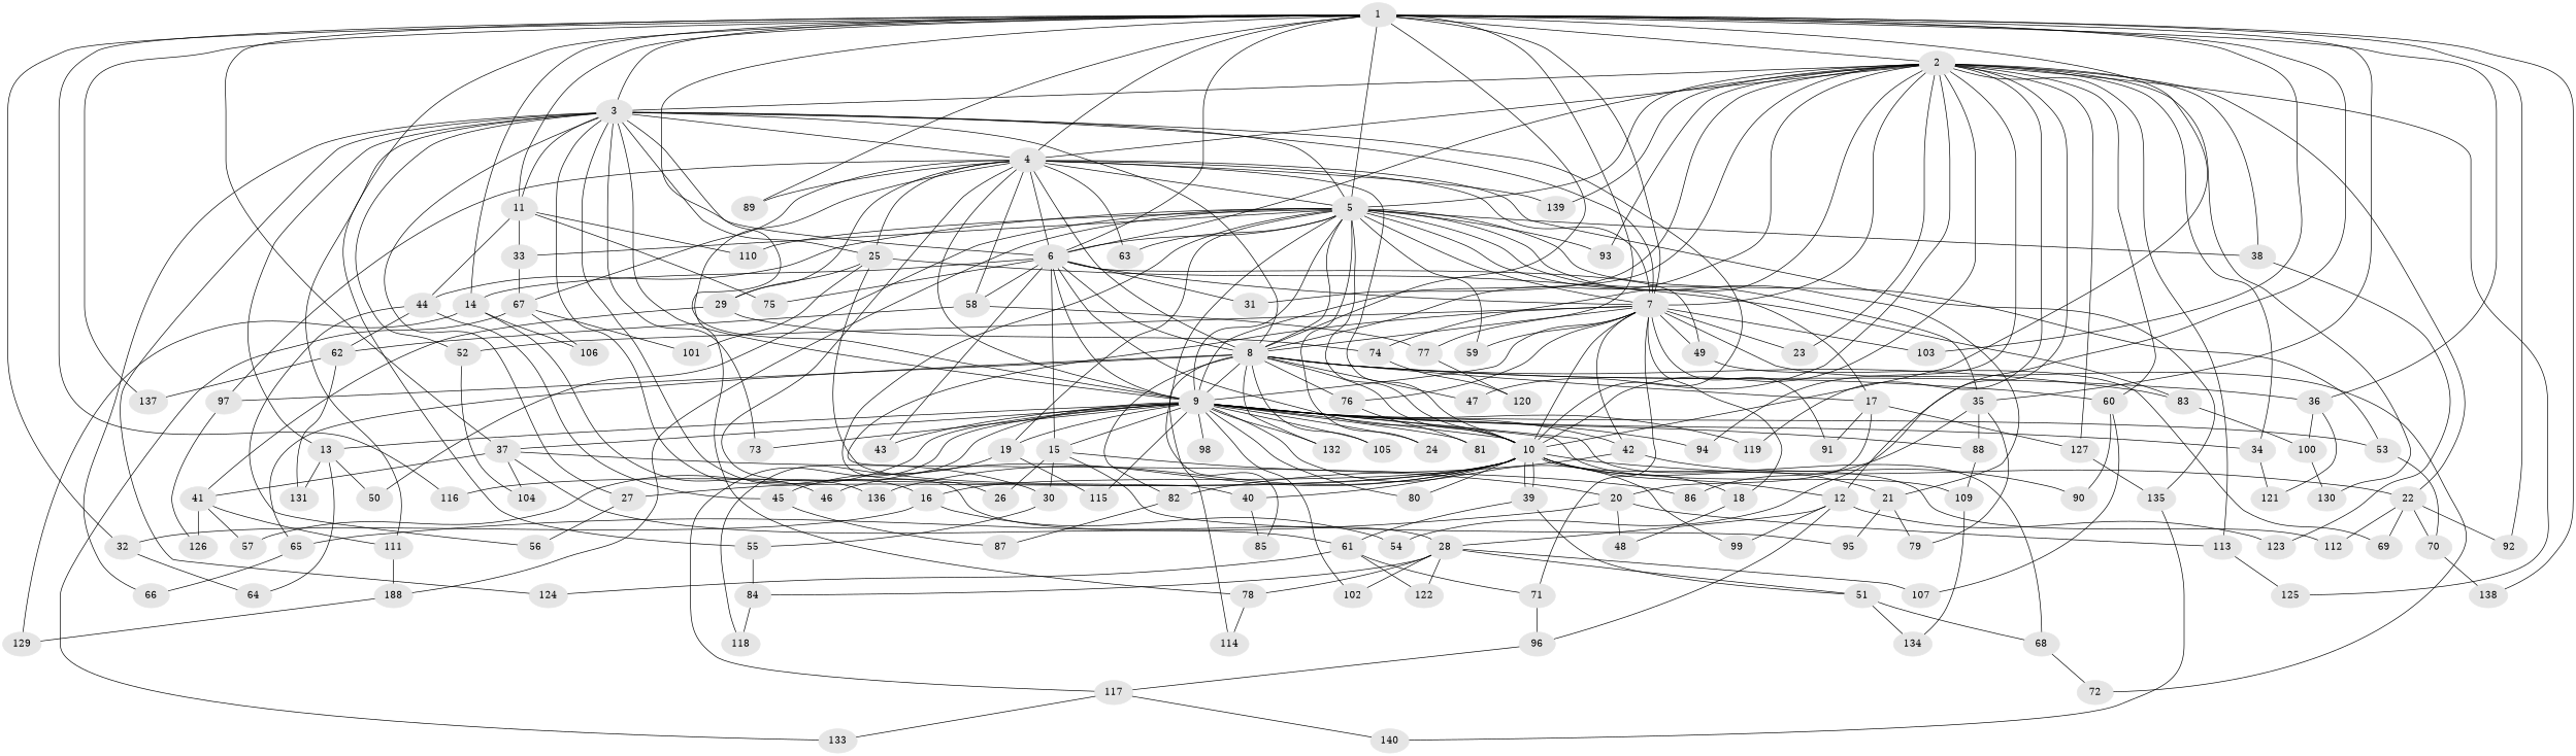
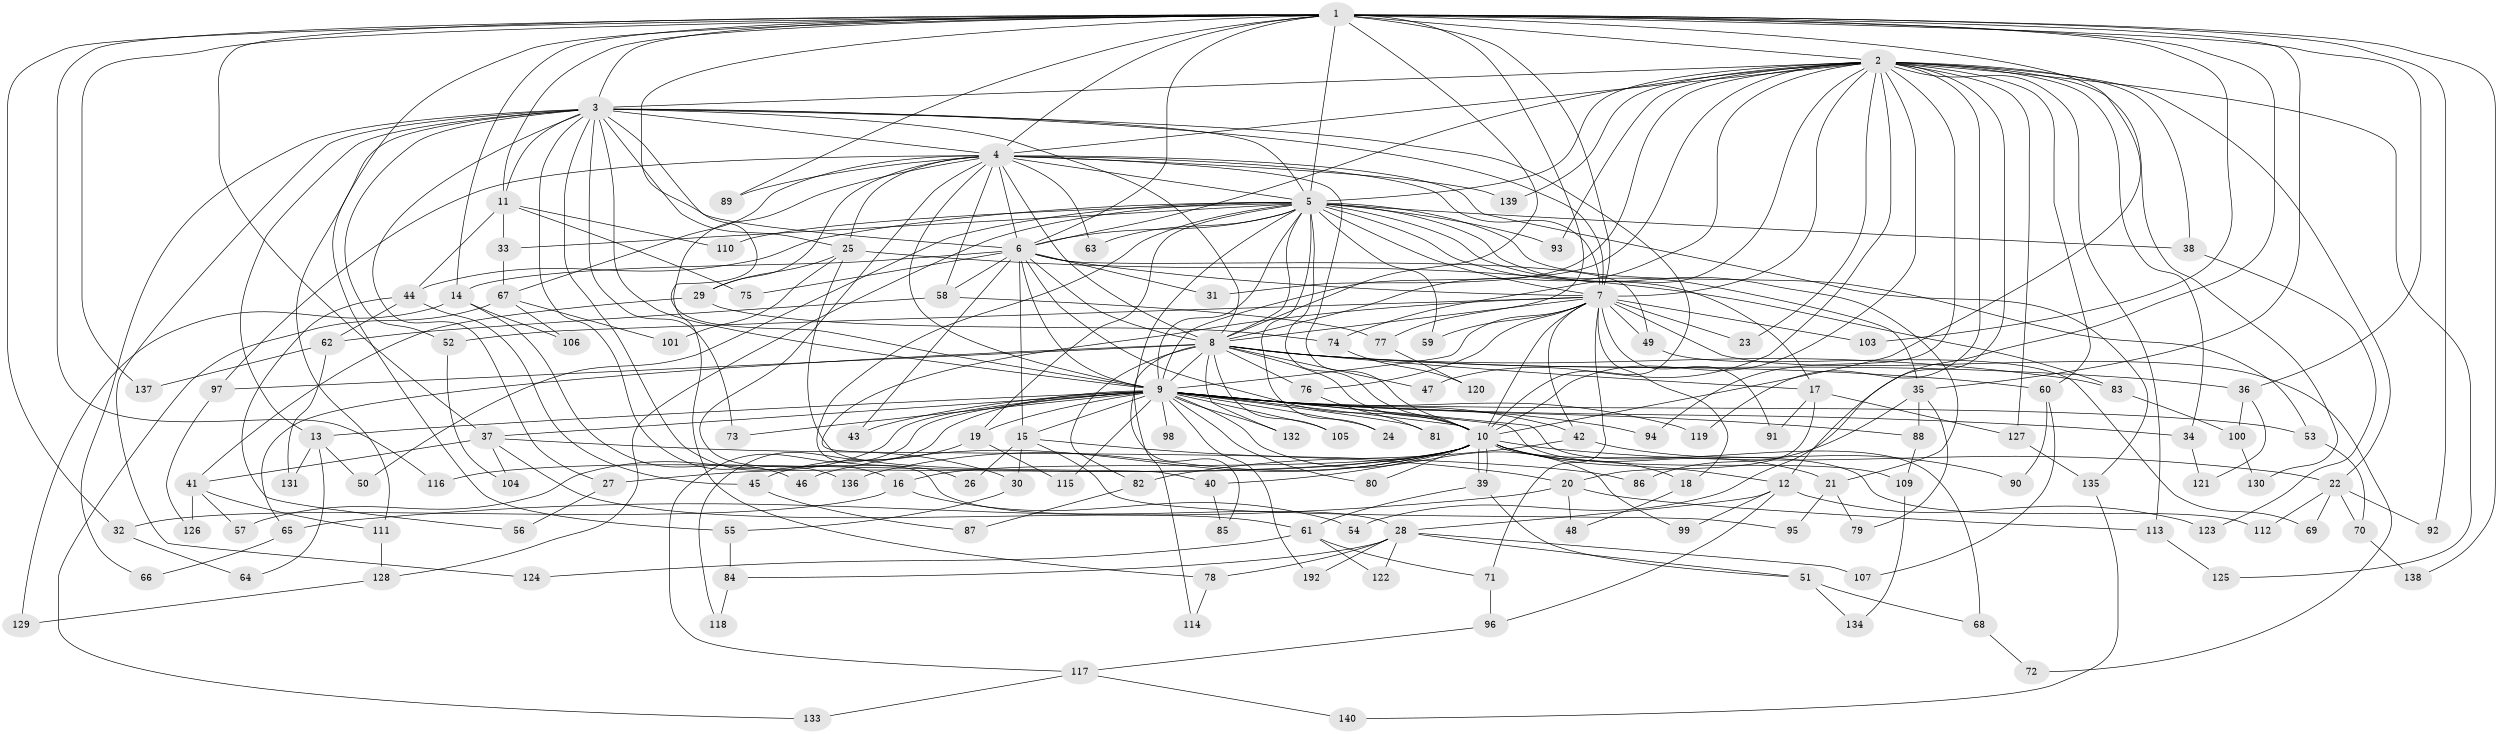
  graph {
    node [color=gray90 style=filled]
    1
    2
    3
    4
    5
    6
    7
    8
    9
    10
    11
    14
    32
    35
    36
    37
    54
    55
    77
    89
    92
    103
    116
    137
    138
    12
    22
    23
    31
    34
    38
    47
    60
    74
    93
    94
    113
    119
    125
    127
    130
    139
    13
    16
    25
    27
    52
    66
    73
    111
    124
    136
    28
    29
    58
    63
    67
    78
    97
    135
    17
    19
    21
    24
    26
    33
    44
    50
    53
    59
    85
    110
-   128 [label=188]
+   128
    15
    43
    49
    75
    18
    30
    42
    71
    72
    76
    91
    65
    82
    83
    105
    114
    132
    57
    68
    80
    81
    88
    98
    99
-   102
+   102 [label=192]
    109
    115
    117
    118
    39
    40
    46
    112
    106
    129
    64
    79
    86
    121
    100
    41
    61
    104
    84
    120
    96
    123
    69
    70
    107
    90
    131
    101
    56
    51
    122
    62
    133
    126
    140
    20
    45
    95
    48
    87
    134
    1 -- 2
    1 -- 3
    1 -- 4
    1 -- 5
    1 -- 6
    1 -- 7
    1 -- 8
    1 -- 9
    1 -- 10
    1 -- 11
    1 -- 14
    1 -- 32
    1 -- 35
    1 -- 36
    1 -- 37
    1 -- 54
    1 -- 55
    1 -- 77
    1 -- 89
    1 -- 92
    1 -- 103
    1 -- 116
    1 -- 137
    1 -- 138
    2 -- 3
    2 -- 4
    2 -- 5
    2 -- 6
    2 -- 7
    2 -- 8
    2 -- 9
    2 -- 10
    2 -- 12
    2 -- 22
    2 -- 23
    2 -- 31
    2 -- 34
    2 -- 38
    2 -- 47
    2 -- 60
    2 -- 74
    2 -- 93
    2 -- 94
    2 -- 113
    2 -- 119
    2 -- 125
    2 -- 127
    2 -- 130
    2 -- 139
    3 -- 4
    3 -- 5
    3 -- 6
    3 -- 7
    3 -- 8
    3 -- 9
    3 -- 10
    3 -- 11
    3 -- 13
    3 -- 16
    3 -- 25
    3 -- 27
    3 -- 52
    3 -- 66
    3 -- 73
    3 -- 111
    3 -- 124
    3 -- 136
    4 -- 5
    4 -- 6
    4 -- 7
    4 -- 8
    4 -- 9
    4 -- 10
    4 -- 89
    4 -- 139
    4 -- 25
    4 -- 28
    4 -- 29
    4 -- 58
    4 -- 63
    4 -- 67
    4 -- 78
    4 -- 97
    4 -- 135
    5 -- 6
    5 -- 7
    5 -- 8
    5 -- 9
    5 -- 10
    5 -- 35
    5 -- 38
    5 -- 93
    5 -- 63
    5 -- 17
    5 -- 19
    5 -- 21
    5 -- 24
    5 -- 26
    5 -- 33
    5 -- 44
    5 -- 50
    5 -- 53
    5 -- 59
    5 -- 85
    5 -- 110
    5 -- 128
    6 -- 7
    6 -- 8
    6 -- 9
    6 -- 10
    6 -- 14
    6 -- 31
    6 -- 58
    6 -- 15
    6 -- 43
    6 -- 49
    6 -- 75
    7 -- 8
    7 -- 9
    7 -- 10
    7 -- 103
    7 -- 23
    7 -- 52
    7 -- 59
    7 -- 49
    7 -- 18
    7 -- 30
    7 -- 42
    7 -- 71
    7 -- 72
    7 -- 76
    7 -- 91
    8 -- 9
    8 -- 10
    8 -- 36
    8 -- 47
    8 -- 60
    8 -- 97
    8 -- 17
    8 -- 76
    8 -- 65
    8 -- 82
    8 -- 83
    8 -- 105
    8 -- 114
    8 -- 132
    9 -- 10
    9 -- 37
    9 -- 34
    9 -- 94
    9 -- 119
    9 -- 13
    9 -- 73
    9 -- 19
    9 -- 24
    9 -- 53
    9 -- 15
    9 -- 43
    9 -- 42
    9 -- 105
    9 -- 132
    9 -- 57
    9 -- 68
    9 -- 80
    9 -- 81
    9 -- 88
    9 -- 98
    9 -- 99
    9 -- 102
    9 -- 109
    9 -- 115
    9 -- 117
    9 -- 118
    10 -- 116
    10 -- 12
    10 -- 22
    10 -- 16
    10 -- 27
    10 -- 136
    10 -- 21
    10 -- 18
    10 -- 80
    10 -- 39
    10 -- 39
    10 -- 40
    10 -- 46
    10 -- 112
    11 -- 33
    11 -- 44
    11 -- 110
    11 -- 75
    14 -- 46
    14 -- 106
    14 -- 129
    32 -- 64
    35 -- 88
    35 -- 79
    35 -- 86
    36 -- 121
    36 -- 100
    37 -- 86
    37 -- 41
    37 -- 61
    37 -- 104
    55 -- 84
    77 -- 120
    12 -- 28
    12 -- 99
    12 -- 96
    12 -- 123
    22 -- 92
    22 -- 112
    22 -- 69
    22 -- 70
    34 -- 121
    38 -- 123
    60 -- 107
    60 -- 90
    74 -- 120
    113 -- 125
    127 -- 135
    13 -- 50
    13 -- 64
    13 -- 131
    16 -- 32
    16 -- 54
    25 -- 29
    25 -- 83
    25 -- 40
    25 -- 101
    27 -- 56
    52 -- 104
    111 -- 128
    28 -- 78
    28 -- 102
    28 -- 84
    28 -- 107
    28 -- 51
    28 -- 122
    29 -- 74
    29 -- 41
    58 -- 77
    58 -- 62
    67 -- 106
    67 -- 101
    67 -- 133
    78 -- 114
    97 -- 126
    135 -- 140
    17 -- 127
    17 -- 91
    17 -- 20
    19 -- 115
    19 -- 45
    21 -- 79
    21 -- 95
    33 -- 67
    44 -- 56
    44 -- 62
    44 -- 45
    53 -- 70
    128 -- 129
    15 -- 26
    15 -- 30
    15 -- 20
    15 -- 95
    49 -- 69
    18 -- 48
    30 -- 55
    42 -- 82
    42 -- 90
    71 -- 96
    76 -- 81
    65 -- 66
    82 -- 87
    83 -- 100
    68 -- 72
    88 -- 109
    109 -- 134
    117 -- 133
    117 -- 140
    39 -- 61
    39 -- 51
    40 -- 85
    100 -- 130
    41 -- 111
    41 -- 57
    41 -- 126
    61 -- 124
    61 -- 71
    61 -- 122
    84 -- 118
    96 -- 117
    70 -- 138
    51 -- 68
    51 -- 134
    62 -- 137
    62 -- 131
    20 -- 113
    20 -- 65
    20 -- 48
    45 -- 87
  }
